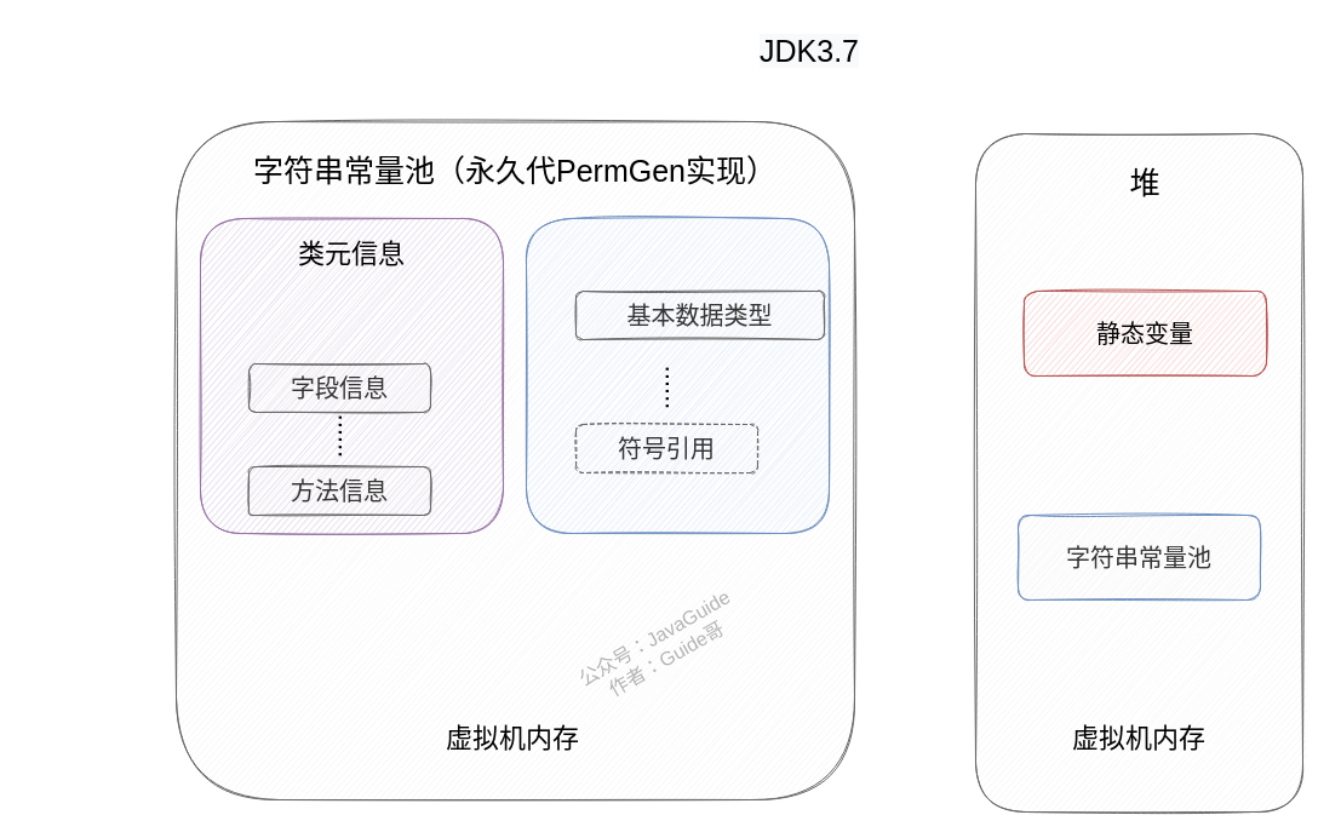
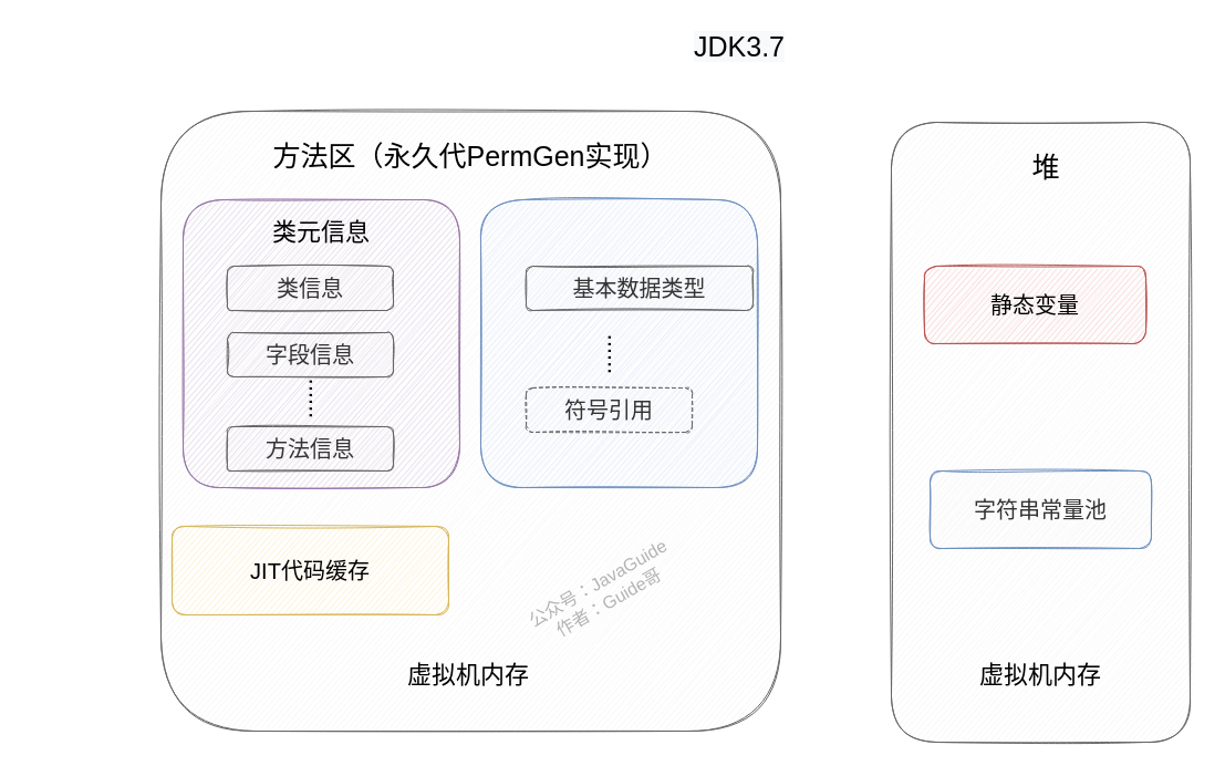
  <mxCell id="0" />
  <mxCell id="1" parent="0" />
  <mxCell id="2" value="" style="rounded=1;whiteSpace=wrap;html=1;fillColor=#f5f5f5;strokeColor=#666666;sketch=1;fontSize=20;fontColor=#333333;" parent="1" vertex="1"><mxGeometry y="100" width="560" height="560" as="geometry" x="145" /></mxCell>
- <mxCell id="3" value="字符串常量池（永久代PermGen实现）" style="text;html=1;strokeColor=none;fillColor=none;align=center;verticalAlign=middle;whiteSpace=wrap;rounded=0;fontSize=25;" parent="1" vertex="1"><mxGeometry x="20" y="130" width="810" height="20" as="geometry" /></mxCell>
+ <mxCell id="3" value="方法区（永久代PermGen实现）" style="text;html=1;strokeColor=none;fillColor=none;align=center;verticalAlign=middle;whiteSpace=wrap;rounded=0;fontSize=25;" parent="1" vertex="1"><mxGeometry x="20" y="130" width="810" height="20" as="geometry" /></mxCell>
+ <mxCell id="4" value="JIT代码缓存" style="rounded=1;whiteSpace=wrap;html=1;fillColor=#fff2cc;strokeColor=#d6b656;sketch=1;fontSize=20;" parent="1" vertex="1"><mxGeometry x="155" y="475" width="250" height="80" as="geometry" /></mxCell>
  <mxCell id="5" value="" style="rounded=1;whiteSpace=wrap;html=1;fillColor=#e1d5e7;strokeColor=#9673a6;sketch=1;fontSize=20;" parent="1" vertex="1"><mxGeometry x="165" y="180" width="250" height="260" as="geometry" /></mxCell>
  <mxCell id="6" value="类元信息" style="text;html=1;strokeColor=none;fillColor=none;align=center;verticalAlign=middle;whiteSpace=wrap;rounded=0;fontSize=22;" parent="1" vertex="1"><mxGeometry x="150" y="200" width="280" height="20" as="geometry" /></mxCell>
+ <mxCell id="7" value="类信息" style="rounded=1;whiteSpace=wrap;html=1;fillColor=#f5f5f5;strokeColor=#666666;sketch=1;fontSize=20;fontColor=#333333;" parent="1" vertex="1"><mxGeometry x="205" y="240" width="150" height="40" as="geometry" /></mxCell>
  <mxCell id="8" value="字段信息" style="rounded=1;whiteSpace=wrap;html=1;fillColor=#f5f5f5;strokeColor=#666666;sketch=1;fontSize=20;fontColor=#333333;" parent="1" vertex="1"><mxGeometry x="205" y="300" width="150" height="40" as="geometry" /></mxCell>
  <mxCell id="9" value="方法信息" style="rounded=1;whiteSpace=wrap;html=1;fillColor=#f5f5f5;strokeColor=#666666;sketch=1;fontSize=20;fontColor=#333333;" parent="1" vertex="1"><mxGeometry x="205" y="385" width="150" height="40" as="geometry" /></mxCell>
  <mxCell id="10" value="......" style="text;html=1;strokeColor=none;fillColor=none;align=center;verticalAlign=middle;whiteSpace=wrap;rounded=0;fontSize=22;horizontal=0;" parent="1" vertex="1"><mxGeometry x="255" y="350" width="40" height="20" as="geometry" /></mxCell>
  <mxCell id="11" value="虚拟机内存" style="text;html=1;strokeColor=none;fillColor=none;align=center;verticalAlign=middle;whiteSpace=wrap;rounded=0;fontSize=22;" parent="1" vertex="1"><mxGeometry x="355" y="600" width="136" height="20" as="geometry" /></mxCell>
  <mxCell id="12" value="" style="rounded=1;whiteSpace=wrap;html=1;fillColor=#f5f5f5;strokeColor=#666666;sketch=1;fontSize=20;fontColor=#333333;" parent="1" vertex="1"><mxGeometry x="805" y="110" width="270" height="560" as="geometry" /></mxCell>
- <mxCell id="13" value="静态变量" style="rounded=1;whiteSpace=wrap;html=1;fillColor=#f8cecc;strokeColor=#b85450;sketch=1;fontSize=20;" parent="1" vertex="1"><mxGeometry x="845" y="240" width="200" height="70" as="geometry" /></mxCell>
+ <mxCell id="13" value="静态变量" style="rounded=1;whiteSpace=wrap;html=1;fillColor=#f8cecc;strokeColor=#b85450;sketch=1;fontSize=20;" parent="1" vertex="1"><mxGeometry x="835" y="240" width="200" height="70" as="geometry" /></mxCell>
  <mxCell id="14" value="堆" style="text;html=1;strokeColor=none;fillColor=none;align=center;verticalAlign=middle;whiteSpace=wrap;rounded=0;fontSize=25;" parent="1" vertex="1"><mxGeometry x="805" y="140" width="280" height="20" as="geometry" /></mxCell>
  <mxCell id="15" value="&lt;span style=&quot;color: rgb(51 , 51 , 51)&quot;&gt;字符串常量池&lt;/span&gt;" style="rounded=1;whiteSpace=wrap;html=1;fillColor=#f5f5f5;strokeColor=#6c8ebf;sketch=1;fontSize=20;" parent="1" vertex="1"><mxGeometry x="840" y="425" width="200" height="70" as="geometry" /></mxCell>
  <mxCell id="16" value="公众号：JavaGuide&lt;br style=&quot;font-size: 16px;&quot;&gt;作者：Guide哥" style="text;html=1;strokeColor=none;fillColor=none;align=center;verticalAlign=middle;whiteSpace=wrap;rounded=0;labelBackgroundColor=none;fontSize=16;fontColor=#B3B3B3;rotation=-30;sketch=1;" parent="1" vertex="1"><mxGeometry x="455" y="530" width="180" height="10" as="geometry" /></mxCell>
  <mxCell id="17" value="虚拟机内存" style="text;html=1;strokeColor=none;fillColor=none;align=center;verticalAlign=middle;whiteSpace=wrap;rounded=0;fontSize=22;" parent="1" vertex="1"><mxGeometry x="872" y="600" width="136" height="20" as="geometry" /></mxCell>
  <mxCell id="18" value="" style="rounded=1;whiteSpace=wrap;html=1;fillColor=#dae8fc;strokeColor=#6c8ebf;sketch=1;fontSize=20;" parent="1" vertex="1"><mxGeometry x="434" y="180" width="250" height="260" as="geometry" /></mxCell>
  <mxCell id="19" value="&lt;span&gt;基本数据类型&lt;/span&gt;" style="rounded=1;whiteSpace=wrap;html=1;fillColor=#f5f5f5;strokeColor=#666666;sketch=1;fontSize=20;fontColor=#333333;" parent="1" vertex="1"><mxGeometry x="475" y="240" width="205" height="40" as="geometry" /></mxCell>
  <mxCell id="20" value="符号引用" style="rounded=1;whiteSpace=wrap;html=1;fillColor=#f5f5f5;strokeColor=#666666;sketch=1;fontSize=20;fontColor=#333333;dashed=1;" parent="1" vertex="1"><mxGeometry x="475" y="350" width="150" height="40" as="geometry" /></mxCell>
  <mxCell id="21" value="......" style="text;html=1;strokeColor=none;fillColor=none;align=center;verticalAlign=middle;whiteSpace=wrap;rounded=0;fontSize=22;horizontal=0;" parent="1" vertex="1"><mxGeometry x="525" y="310" width="40" height="20" as="geometry" /></mxCell>
  <mxCell id="22" value="&lt;span style=&quot;color: rgb(0 , 0 , 0) ; font-family: &amp;#34;helvetica&amp;#34; ; font-size: 25px ; font-style: normal ; font-weight: 400 ; letter-spacing: normal ; text-align: center ; text-indent: 0px ; text-transform: none ; word-spacing: 0px ; background-color: rgb(248 , 249 , 250) ; display: inline ; float: none&quot;&gt;JDK3.7&lt;/span&gt;" style="text;whiteSpace=wrap;html=1;" parent="1" vertex="1"><mxGeometry x="625" y="20" width="130" height="30" as="geometry" /></mxCell>
